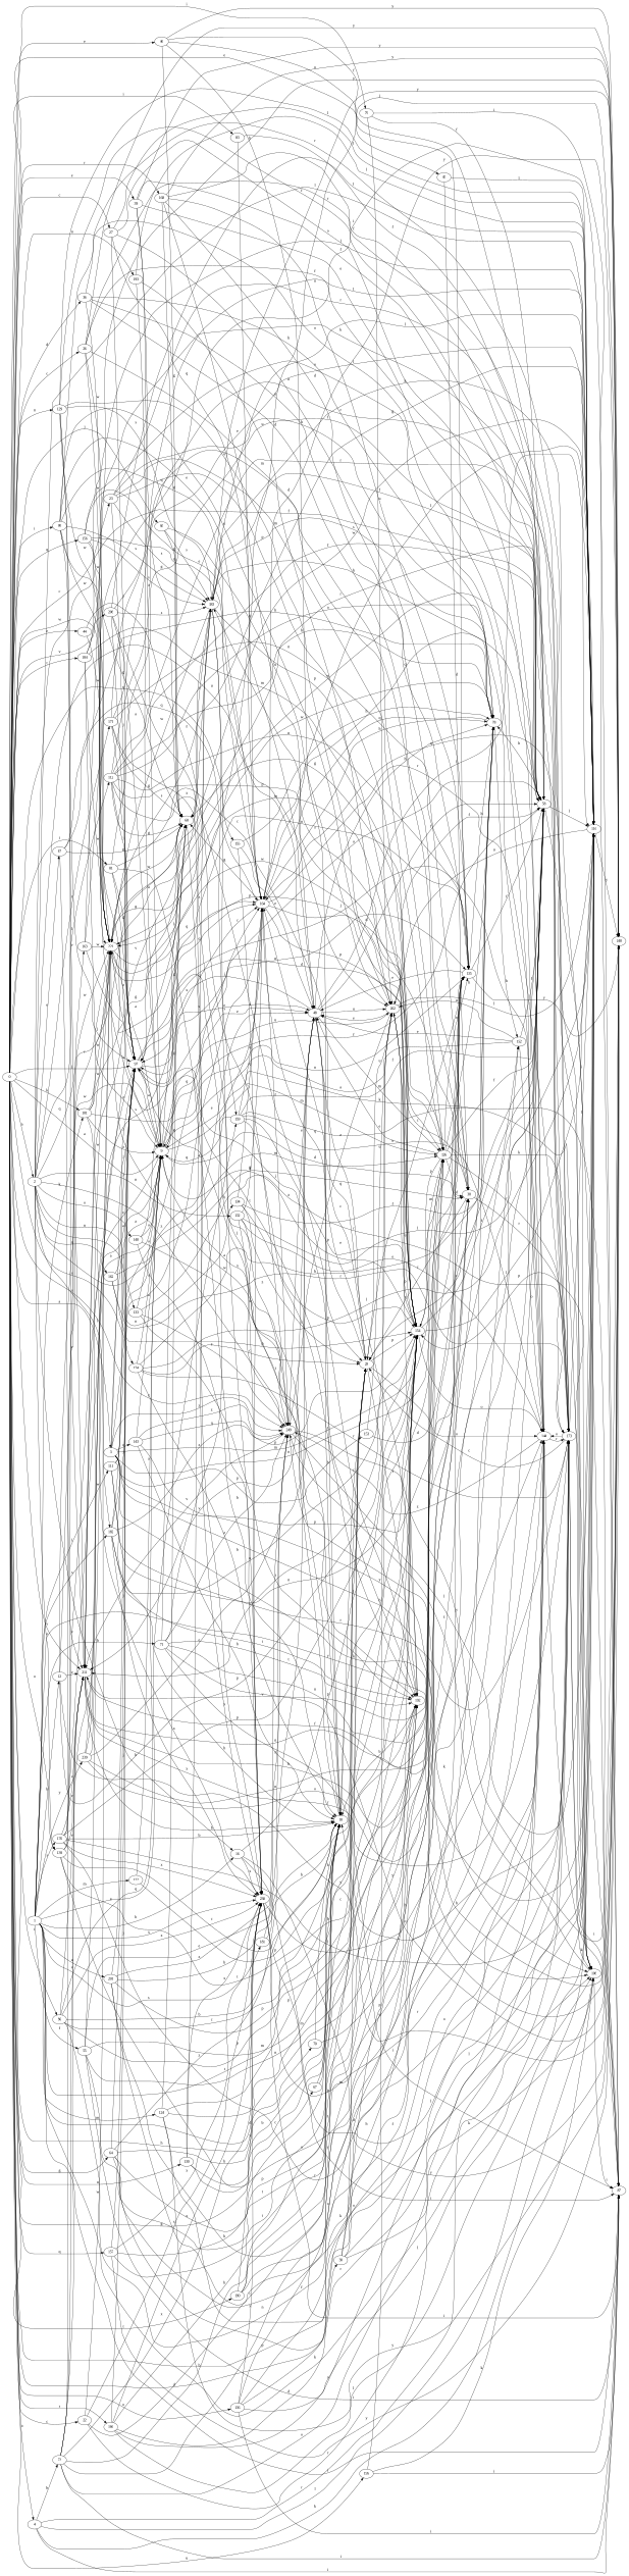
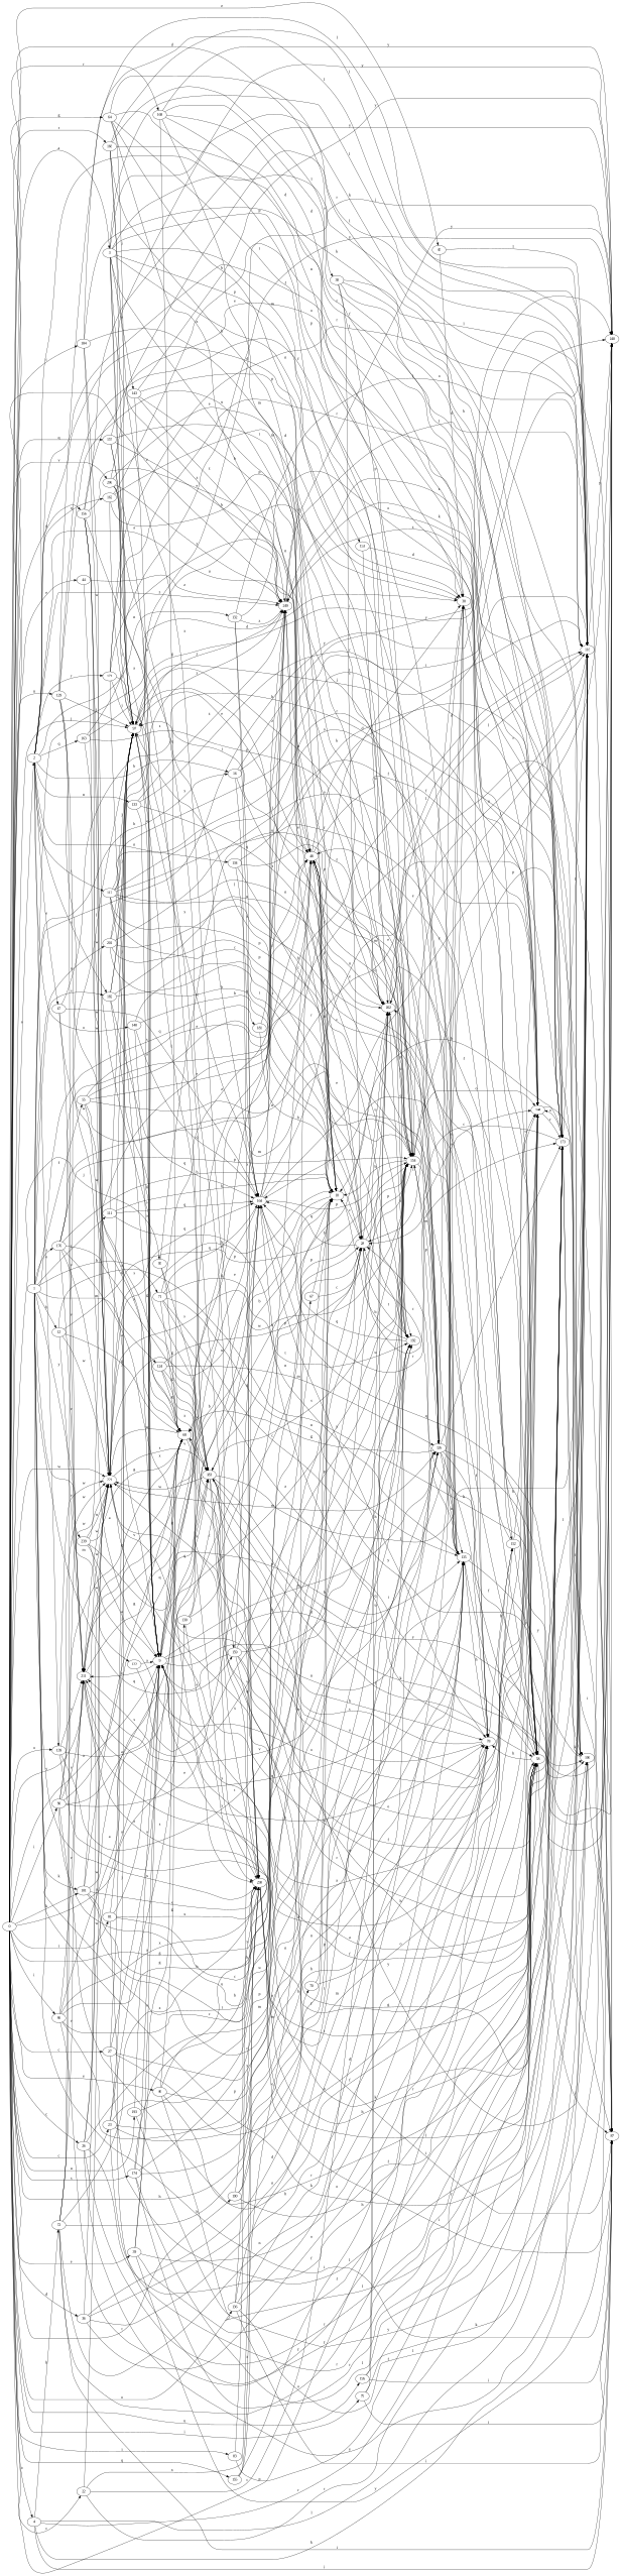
  strict digraph {
    fontname="Liberation Serif"
    rankdir=LR
    node [fontname="Liberation Serif"]
    edge [fontname="Liberation Serif"]
    0
    2
    3
    4
    9
    22
    23
    26
    27
    30
    36
    39
    44
    45
    46
    64
    67
    70
    79
    80
    81
    83
    86
    95
    97
    101
    129
    130
    136
    139
    152
    155
    156
    157
    166
    168
    174
    184
    190
    193
    195
    206
    211
    221
    249
    16
    38
    182
    47
    58
    112
    116
    132
    133
    134
    140
    162
    163
    171
    202
    106
    48
    126
    135
    143
    153
    173
    87
    72
    68
    192
    230
    154
    78
    183
    240
    144
    164
    28
    18
    1
    12
    55
    71
    111
    122
    124
    159
    176
    181
    201
    239
    0 -> 2 [label=a]
    0 -> 3 [label=a]
    0 -> 4 [label=a]
    0 -> 9 [label=a]
    0 -> 22 [label=c]
    0 -> 23 [label=c]
    0 -> 26 [label=c]
    0 -> 27 [label=c]
    0 -> 30 [label=d]
    0 -> 36 [label=d]
    0 -> 39 [label=e]
    0 -> 44 [label=e]
    0 -> 45 [label=e]
    0 -> 46 [label=e]
    0 -> 64 [label=g]
    0 -> 67 [label=g]
    0 -> 70 [label=h]
    0 -> 79 [label=i]
    0 -> 80 [label=i]
    0 -> 81 [label=i]
    0 -> 83 [label=i]
    0 -> 86 [label=i]
    0 -> 95 [label=j]
    0 -> 97 [label=j]
    0 -> 101 [label=k]
    0 -> 129 [label=n]
    0 -> 130 [label=n]
    0 -> 136 [label=o]
    0 -> 139 [label=o]
    0 -> 152 [label=p]
    0 -> 155 [label=q]
    0 -> 156 [label=q]
    0 -> 157 [label=q]
    0 -> 166 [label=r]
    0 -> 168 [label=r]
    0 -> 174 [label=s]
    0 -> 184 [label=t]
    0 -> 190 [label=t]
    0 -> 193 [label=u]
    0 -> 195 [label=u]
    0 -> 206 [label=v]
    0 -> 211 [label=v]
    0 -> 221 [label=w]
    0 -> 249 [label=z]
    2 -> 139 [label=o]
    2 -> 249 [label=z]
    2 -> 16 [label=b]
    2 -> 38 [label=d]
    2 -> 182 [label=s]
    2 -> 47 [label=e]
    2 -> 58 [label=f]
    2 -> 112 [label=l]
    2 -> 116 [label=l]
    2 -> 132 [label=n]
    2 -> 133 [label=n]
    2 -> 134 [label=n]
    2 -> 140 [label=o]
    2 -> 162 [label=q]
    2 -> 163 [label=q]
    2 -> 171 [label=r]
    2 -> 202 [label=u]
    3 -> 9 [label=a]
    3 -> 97 [label=j]
    3 -> 152 [label=p]
    3 -> 249 [label=z]
    3 -> 116 [label=l]
    3 -> 106 [label=k]
    3 -> 48 [label=e]
    3 -> 126 [label=m]
    3 -> 135 [label=n]
    3 -> 143 [label=o]
    3 -> 153 [label=p]
    3 -> 173 [label=r]
    4 -> 116 [label=l]
    4 -> 106 [label=k]
    4 -> 173 [label=r]
    4 -> 87 [label=i]
    4 -> 72 [label=h]
    9 -> 211 [label=v]
    9 -> 38 [label=d]
    9 -> 58 [label=f]
    9 -> 202 [label=u]
    9 -> 106 [label=k]
    9 -> 48 [label=e]
    9 -> 126 [label=m]
    9 -> 135 [label=n]
    9 -> 68 [label=g]
    22 -> 221 [label=w]
    22 -> 173 [label=r]
    22 -> 192 [label=t]
    22 -> 230 [label=x]
    23 -> 97 [label=j]
    23 -> 126 [label=m]
    23 -> 173 [label=r]
    23 -> 154 [label=p]
    23 -> 78 [label=h]
    23 -> 183 [label=s]
    26 -> 9 [label=a]
    26 -> 221 [label=w]
    26 -> 58 [label=f]
    26 -> 126 [label=m]
    26 -> 173 [label=r]
    26 -> 240 [label=y]
    27 -> 97 [label=j]
    27 -> 116 [label=l]
    27 -> 135 [label=n]
    27 -> 144 [label=o]
    27 -> 164 [label=q]
    30 -> 116 [label=l]
    30 -> 106 [label=k]
    30 -> 154 [label=p]
    30 -> 144 [label=o]
    30 -> 28 [label=c]
    36 -> 221 [label=w]
    36 -> 38 [label=d]
    36 -> 135 [label=n]
    36 -> 78 [label=h]
    36 -> 144 [label=o]
    39 -> 9 [label=a]
    39 -> 58 [label=f]
    39 -> 68 [label=g]
    39 -> 240 [label=y]
    39 -> 144 [label=o]
    44 -> 221 [label=w]
    44 -> 249 [label=z]
    45 -> 38 [label=d]
    45 -> 116 [label=l]
    46 -> 58 [label=f]
    46 -> 135 [label=n]
    46 -> 68 [label=g]
    46 -> 240 [label=y]
    46 -> 18 [label=b]
    64 -> 97 [label=j]
    64 -> 249 [label=z]
    64 -> 173 [label=r]
    64 -> 192 [label=t]
    64 -> 154 [label=p]
    64 -> 18 [label=b]
    67 -> 28 [label=c]
    67 -> 18 [label=b]
    70 -> 78 [label=h]
    70 -> 18 [label=b]
    79 -> 58 [label=f]
    79 -> 202 [label=u]
    79 -> 87 [label=i]
    80 -> 211 [label=v]
    80 -> 221 [label=w]
    80 -> 202 [label=u]
    80 -> 48 [label=e]
    80 -> 173 [label=r]
    80 -> 68 [label=g]
    80 -> 183 [label=s]
    80 -> 164 [label=q]
    81 -> 9 [label=a]
    81 -> 97 [label=j]
    81 -> 58 [label=f]
    81 -> 230 [label=x]
    81 -> 28 [label=c]
    83 -> 58 [label=f]
    83 -> 164 [label=q]
    86 -> 9 [label=a]
    86 -> 211 [label=v]
    86 -> 58 [label=f]
    86 -> 230 [label=x]
    86 -> 154 [label=p]
    86 -> 28 [label=c]
    86 -> 18 [label=b]
    95 -> 202 [label=u]
    95 -> 68 [label=g]
    95 -> 183 [label=s]
    97 -> 9 [label=a]
    97 -> 38 [label=d]
    97 -> 48 [label=e]
    97 -> 135 [label=n]
    97 -> 164 [label=q]
    101 -> 9 [label=a]
    101 -> 221 [label=w]
    101 -> 135 [label=n]
    101 -> 68 [label=g]
    101 -> 192 [label=t]
    101 -> 230 [label=x]
    129 -> 97 [label=j]
    129 -> 211 [label=v]
    129 -> 221 [label=w]
    129 -> 58 [label=f]
    129 -> 116 [label=l]
    129 -> 202 [label=u]
    129 -> 183 [label=s]
    130 -> 230 [label=x]
    130 -> 183 [label=s]
    130 -> 28 [label=c]
    130 -> 18 [label=b]
    136 -> 38 [label=d]
    136 -> 116 [label=l]
    136 -> 126 [label=m]
    136 -> 87 [label=i]
    136 -> 230 [label=x]
    136 -> 78 [label=h]
    139 -> 211 [label=v]
-   139 -> 221 [label=r]
+   139 -> 221 [label=w]
    139 -> 192 [label=t]
    139 -> 144 [label=o]
    139 -> 28 [label=c]
    152 -> 9 [label=a]
    152 -> 58 [label=f]
    152 -> 202 [label=u]
    152 -> 48 [label=e]
    152 -> 144 [label=o]
    155 -> 48 [label=e]
    155 -> 230 [label=x]
    155 -> 78 [label=h]
    156 -> 9 [label=a]
    156 -> 221 [label=w]
    156 -> 48 [label=e]
    156 -> 183 [label=s]
+   156 -> 240 [label=y]
    156 -> 144 [label=o]
    156 -> 164 [label=q]
    157 -> 97 [label=j]
    157 -> 192 [label=t]
    157 -> 230 [label=x]
    157 -> 240 [label=y]
    157 -> 18 [label=b]
    166 -> 97 [label=j]
    166 -> 38 [label=d]
    166 -> 116 [label=l]
    166 -> 230 [label=x]
    166 -> 144 [label=o]
    166 -> 18 [label=b]
    168 -> 38 [label=d]
    168 -> 58 [label=f]
    168 -> 48 [label=e]
    168 -> 135 [label=n]
    168 -> 68 [label=g]
    168 -> 240 [label=y]
    174 -> 9 [label=a]
    174 -> 116 [label=l]
    174 -> 173 [label=r]
    174 -> 78 [label=h]
    174 -> 28 [label=c]
    174 -> 18 [label=b]
    184 -> 9 [label=a]
    184 -> 221 [label=w]
    184 -> 116 [label=l]
    184 -> 106 [label=k]
    184 -> 126 [label=m]
    190 -> 58 [label=f]
    190 -> 192 [label=t]
    190 -> 230 [label=x]
    190 -> 154 [label=p]
    193 -> 9 [label=a]
    193 -> 116 [label=l]
    193 -> 202 [label=u]
    195 -> 202 [label=u]
    195 -> 106 [label=k]
    195 -> 87 [label=i]
    206 -> 9 [label=a]
    206 -> 97 [label=j]
    206 -> 249 [label=z]
    206 -> 38 [label=d]
    206 -> 116 [label=l]
    206 -> 183 [label=s]
    211 -> 221 [label=w]
    211 -> 58 [label=f]
    211 -> 135 [label=n]
    211 -> 173 [label=r]
    211 -> 78 [label=h]
    211 -> 18 [label=b]
    221 -> 97 [label=j]
    221 -> 126 [label=m]
    221 -> 173 [label=r]
    221 -> 183 [label=s]
    221 -> 164 [label=q]
    221 -> 18 [label=b]
    249 -> 9 [label=a]
    249 -> 211 [label=v]
    249 -> 116 [label=l]
    249 -> 106 [label=k]
    249 -> 48 [label=e]
    249 -> 240 [label=y]
    16 -> 87 [label=i]
    16 -> 230 [label=x]
    16 -> 154 [label=p]
    16 -> 240 [label=y]
    38 -> 173 [label=r]
    38 -> 28 [label=c]
    182 -> 97 [label=j]
    182 -> 249 [label=z]
    182 -> 202 [label=u]
    182 -> 192 [label=t]
    182 -> 230 [label=x]
    182 -> 164 [label=q]
    47 -> 211 [label=v]
    47 -> 68 [label=g]
    47 -> 78 [label=h]
    47 -> 164 [label=q]
    58 -> 9 [label=a]
    58 -> 221 [label=w]
    58 -> 116 [label=l]
    58 -> 87 [label=i]
    58 -> 78 [label=h]
    58 -> 164 [label=q]
    58 -> 28 [label=c]
    112 -> 97 [label=j]
    112 -> 58 [label=f]
    112 -> 116 [label=l]
    112 -> 135 [label=n]
    112 -> 173 [label=r]
    112 -> 68 [label=g]
    112 -> 154 [label=p]
    112 -> 78 [label=h]
    112 -> 144 [label=o]
    112 -> 28 [label=c]
    116 -> 221 [label=w]
    116 -> 202 [label=u]
    116 -> 68 [label=g]
    116 -> 240 [label=y]
    132 -> 249 [label=z]
    132 -> 116 [label=l]
    132 -> 230 [label=x]
    132 -> 144 [label=o]
    132 -> 164 [label=q]
    133 -> 9 [label=a]
    133 -> 249 [label=z]
    133 -> 173 [label=r]
    133 -> 192 [label=t]
    134 -> 58 [label=f]
    134 -> 154 [label=p]
    134 -> 164 [label=q]
    134 -> 28 [label=c]
    140 -> 9 [label=a]
    140 -> 192 [label=t]
    140 -> 164 [label=q]
    140 -> 18 [label=b]
    162 -> 97 [label=j]
    162 -> 126 [label=m]
    162 -> 173 [label=r]
    162 -> 154 [label=p]
    163 -> 221 [label=w]
    163 -> 87 [label=i]
    163 -> 154 [label=p]
    163 -> 240 [label=y]
    171 -> 97 [label=j]
    171 -> 116 [label=l]
    171 -> 135 [label=n]
    171 -> 173 [label=r]
    171 -> 68 [label=g]
    171 -> 230 [label=x]
    202 -> 249 [label=z]
    202 -> 58 [label=f]
    202 -> 116 [label=l]
    202 -> 48 [label=e]
    202 -> 192 [label=t]
    202 -> 154 [label=p]
    106 -> 249 [label=z]
    106 -> 87 [label=i]
    106 -> 164 [label=q]
    48 -> 97 [label=j]
    48 -> 211 [label=v]
    48 -> 58 [label=f]
    48 -> 116 [label=l]
    48 -> 202 [label=u]
    48 -> 126 [label=m]
    48 -> 78 [label=h]
    48 -> 28 [label=c]
    48 -> 18 [label=b]
    126 -> 211 [label=v]
    126 -> 38 [label=d]
    126 -> 58 [label=f]
    126 -> 106 [label=k]
    126 -> 48 [label=e]
    126 -> 135 [label=n]
    126 -> 173 [label=r]
    126 -> 68 [label=g]
    126 -> 154 [label=p]
    126 -> 78 [label=h]
    135 -> 58 [label=f]
    135 -> 48 [label=e]
    135 -> 78 [label=h]
    135 -> 240 [label=y]
    135 -> 28 [label=c]
    143 -> 9 [label=a]
    143 -> 249 [label=z]
    143 -> 154 [label=p]
    143 -> 240 [label=y]
    143 -> 18 [label=b]
    153 -> 38 [label=d]
    153 -> 202 [label=u]
    173 -> 116 [label=l]
    173 -> 106 [label=k]
    173 -> 87 [label=i]
    173 -> 144 [label=o]
    173 -> 28 [label=c]
    173 -> 18 [label=b]
    87 -> 154 [label=p]
    72 -> 97 [label=j]
    72 -> 211 [label=v]
    72 -> 221 [label=w]
    72 -> 135 [label=n]
    72 -> 87 [label=i]
    72 -> 230 [label=x]
    72 -> 144 [label=o]
    72 -> 18 [label=b]
    68 -> 211 [label=v]
    68 -> 221 [label=w]
    68 -> 230 [label=x]
    68 -> 183 [label=s]
    192 -> 97 [label=j]
    192 -> 164 [label=q]
    192 -> 18 [label=b]
    230 -> 116 [label=l]
    230 -> 173 [label=r]
    230 -> 87 [label=i]
    230 -> 144 [label=o]
    154 -> 9 [label=a]
    154 -> 211 [label=v]
    154 -> 221 [label=w]
    154 -> 58 [label=f]
    154 -> 116 [label=l]
    154 -> 202 [label=u]
    154 -> 126 [label=m]
    154 -> 183 [label=s]
    154 -> 144 [label=o]
    154 -> 18 [label=b]
    78 -> 152 [label=h]
    78 -> 221 [label=w]
    78 -> 183 [label=s]
    78 -> 164 [label=q]
    183 -> 97 [label=j]
    183 -> 221 [label=w]
    183 -> 58 [label=f]
    183 -> 116 [label=l]
    183 -> 106 [label=k]
    183 -> 230 [label=x]
    183 -> 154 [label=p]
    183 -> 78 [label=h]
    183 -> 240 [label=y]
    183 -> 159 [label=s]
    240 -> 97 [label=j]
    144 -> 97 [label=j]
    144 -> 249 [label=z]
    144 -> 173 [label=r]
    144 -> 87 [label=i]
    164 -> 249 [label=z]
    164 -> 38 [label=d]
    164 -> 116 [label=l]
    164 -> 173 [label=r]
    164 -> 68 [label=g]
    164 -> 154 [label=p]
    164 -> 78 [label=h]
    164 -> 240 [label=y]
    28 -> 202 [label=u]
    28 -> 48 [label=e]
    28 -> 192 [label=t]
    28 -> 154 [label=p]
    28 -> 144 [label=o]
    28 -> 164 [label=q]
    18 -> 97 [label=j]
    18 -> 221 [label=w]
    18 -> 28 [label=c]
    1 -> 101 [label=k]
    1 -> 16 [label=b]
    1 -> 38 [label=d]
    1 -> 182 [label=s]
    1 -> 106 [label=k]
    1 -> 87 [label=i]
    1 -> 192 [label=t]
    1 -> 230 [label=x]
    1 -> 240 [label=y]
    1 -> 12 [label=b]
    1 -> 55 [label=f]
    1 -> 71 [label=h]
    1 -> 111 [label=l]
    1 -> 122 [label=m]
    1 -> 124 [label=m]
    1 -> 159 [label=q]
    1 -> 176 [label=s]
    1 -> 181 [label=s]
    1 -> 201 [label=u]
    1 -> 239 [label=y]
    12 -> 211 [label=v]
    12 -> 221 [label=w]
    12 -> 68 [label=g]
    12 -> 154 [label=p]
    12 -> 240 [label=y]
    55 -> 221 [label=w]
    55 -> 106 [label=k]
    55 -> 48 [label=e]
    55 -> 126 [label=m]
    55 -> 135 [label=n]
    55 -> 87 [label=i]
    71 -> 249 [label=z]
    71 -> 135 [label=n]
    71 -> 87 [label=i]
    71 -> 68 [label=g]
    71 -> 192 [label=t]
    71 -> 240 [label=y]
    71 -> 164 [label=q]
    111 -> 97 [label=j]
    111 -> 135 [label=n]
    111 -> 164 [label=q]
    111 -> 18 [label=b]
    122 -> 9 [label=a]
    122 -> 154 [label=p]
    124 -> 126 [label=m]
    124 -> 68 [label=g]
    124 -> 154 [label=p]
    124 -> 240 [label=y]
    124 -> 144 [label=o]
    159 -> 9 [label=a]
    159 -> 58 [label=f]
    159 -> 87 [label=i]
    159 -> 192 [label=t]
    159 -> 154 [label=p]
    159 -> 144 [label=o]
    159 -> 164 [label=q]
    176 -> 9 [label=a]
    176 -> 211 [label=v]
    176 -> 116 [label=l]
    176 -> 173 [label=r]
    176 -> 230 [label=x]
    176 -> 154 [label=p]
    176 -> 183 [label=s]
    176 -> 18 [label=b]
    181 -> 249 [label=z]
    181 -> 18 [label=b]
    201 -> 97 [label=j]
    201 -> 249 [label=z]
    201 -> 58 [label=f]
    201 -> 154 [label=p]
    201 -> 144 [label=o]
    201 -> 18 [label=b]
    239 -> 9 [label=a]
    239 -> 221 [label=w]
    239 -> 48 [label=e]
    239 -> 135 [label=n]
    239 -> 68 [label=g]
    239 -> 144 [label=o]
  }
